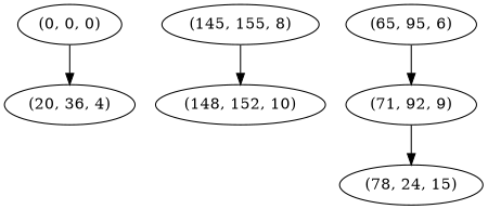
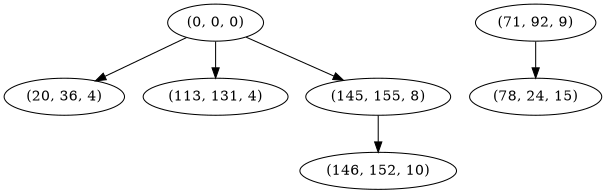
  digraph {
    "(0, 0, 0)"
    "(20, 36, 4)"
+   "(113, 131, 4)"
    "(145, 155, 8)"
-   "(65, 95, 6)"
    "(71, 92, 9)"
-   "(148, 152, 10)"
+   "(148, 152, 10)" [label="(146, 152, 10)"]
    n8 [label="(78, 24, 15)"]
    "(0, 0, 0)" -> "(20, 36, 4)"
+   "(0, 0, 0)" -> "(113, 131, 4)"
+   "(0, 0, 0)" -> "(145, 155, 8)"
    "(145, 155, 8)" -> "(148, 152, 10)"
-   "(65, 95, 6)" -> "(71, 92, 9)"
    "(71, 92, 9)" -> n8
  }
